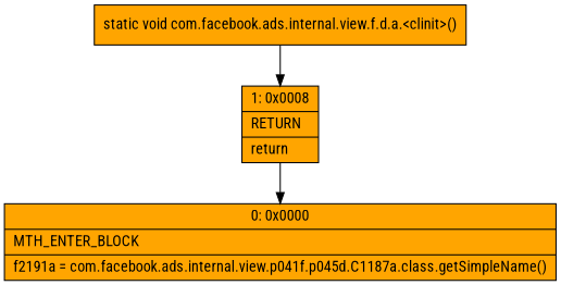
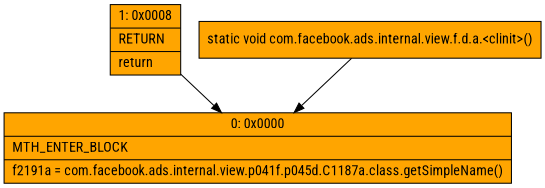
  digraph {
    fontname="Roboto Condensed"
    node [fillcolor=orange fontname="Roboto Condensed" shape=record style=filled]
    edge [fontname="Roboto Condensed"]
    n1 [label="{0\:\ 0x0000|MTH_ENTER_BLOCK\l|f2191a = com.facebook.ads.internal.view.p041f.p045d.C1187a.class.getSimpleName()\l}"]
    n2 [label="{1\:\ 0x0008|RETURN\l|return\l}"]
    n3 [label="{static void com.facebook.ads.internal.view.f.d.a.\<clinit\>() }"]
    n2 -> n1
-   n3 -> n2
+   n3 -> n1
  }
